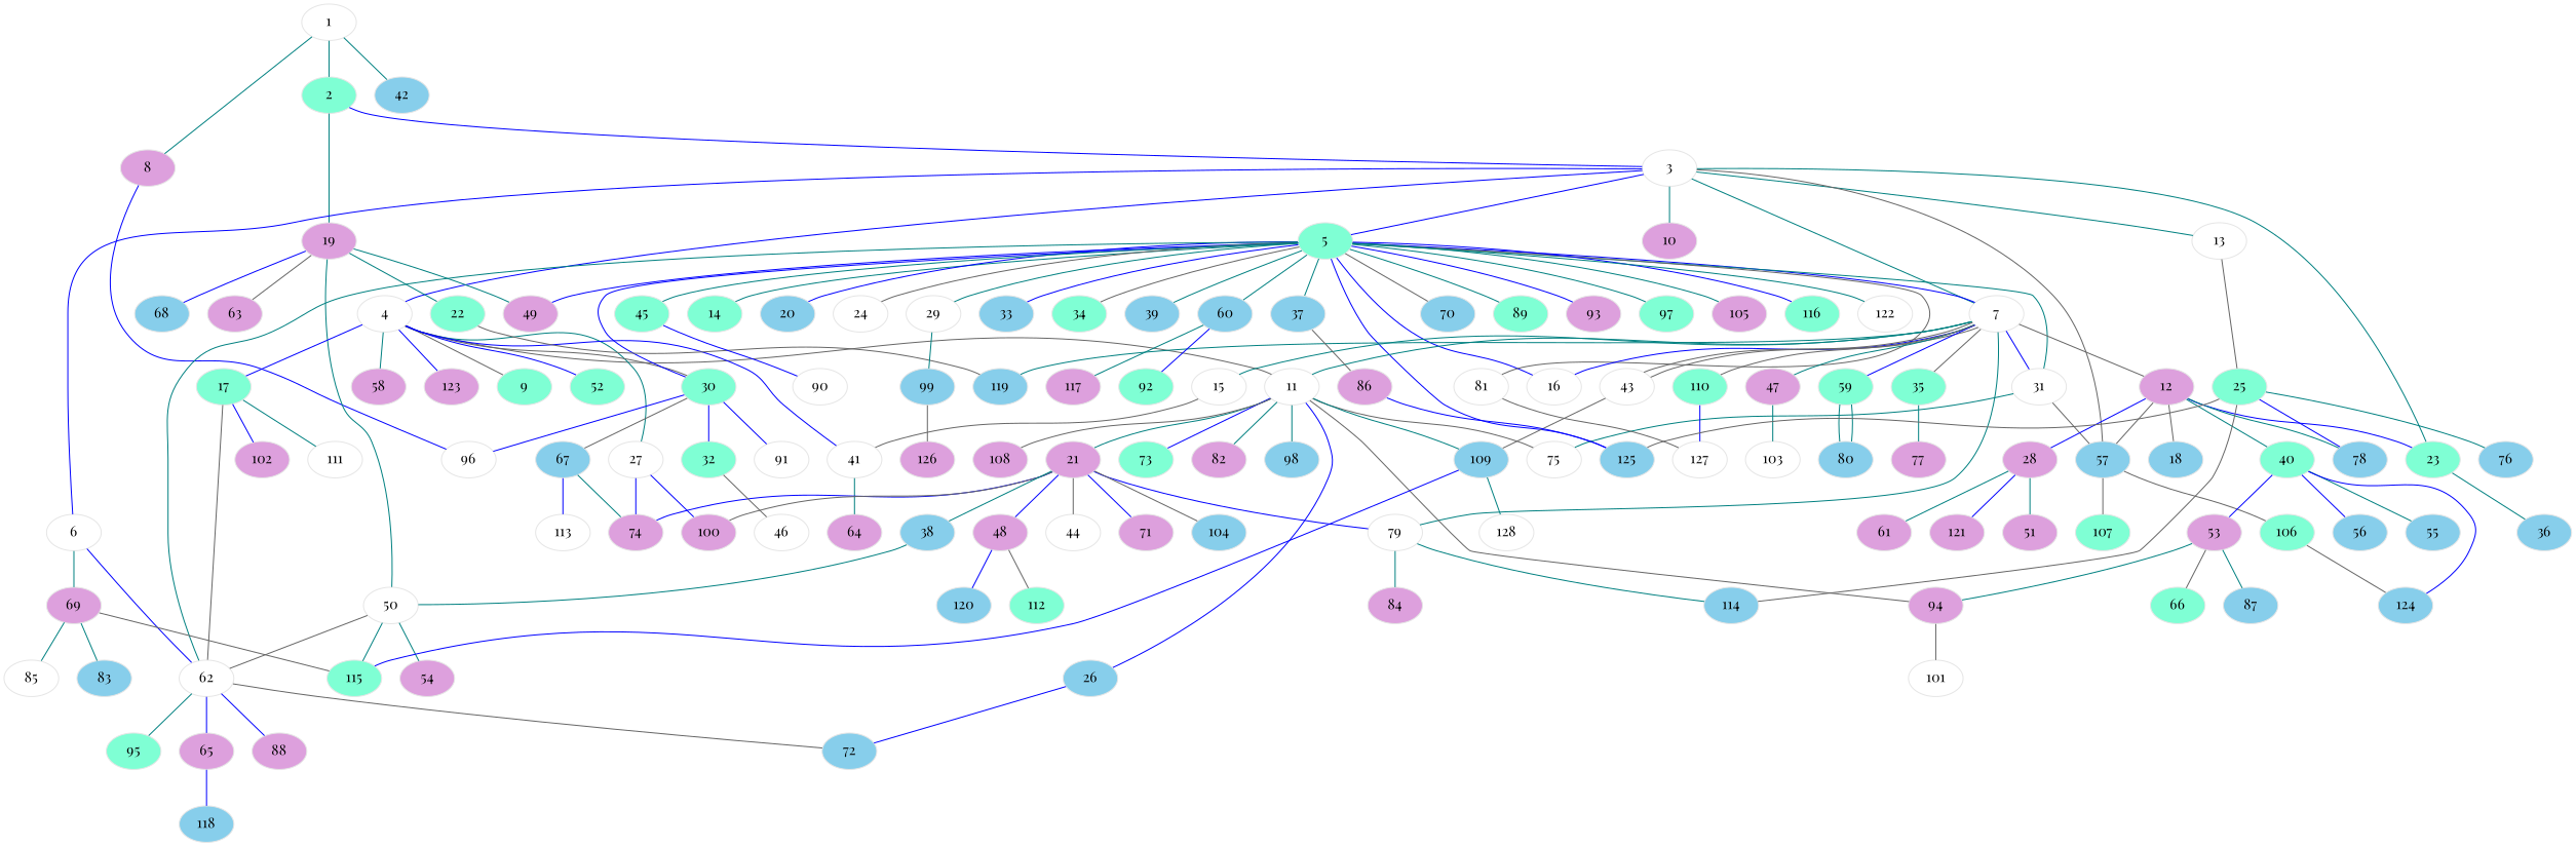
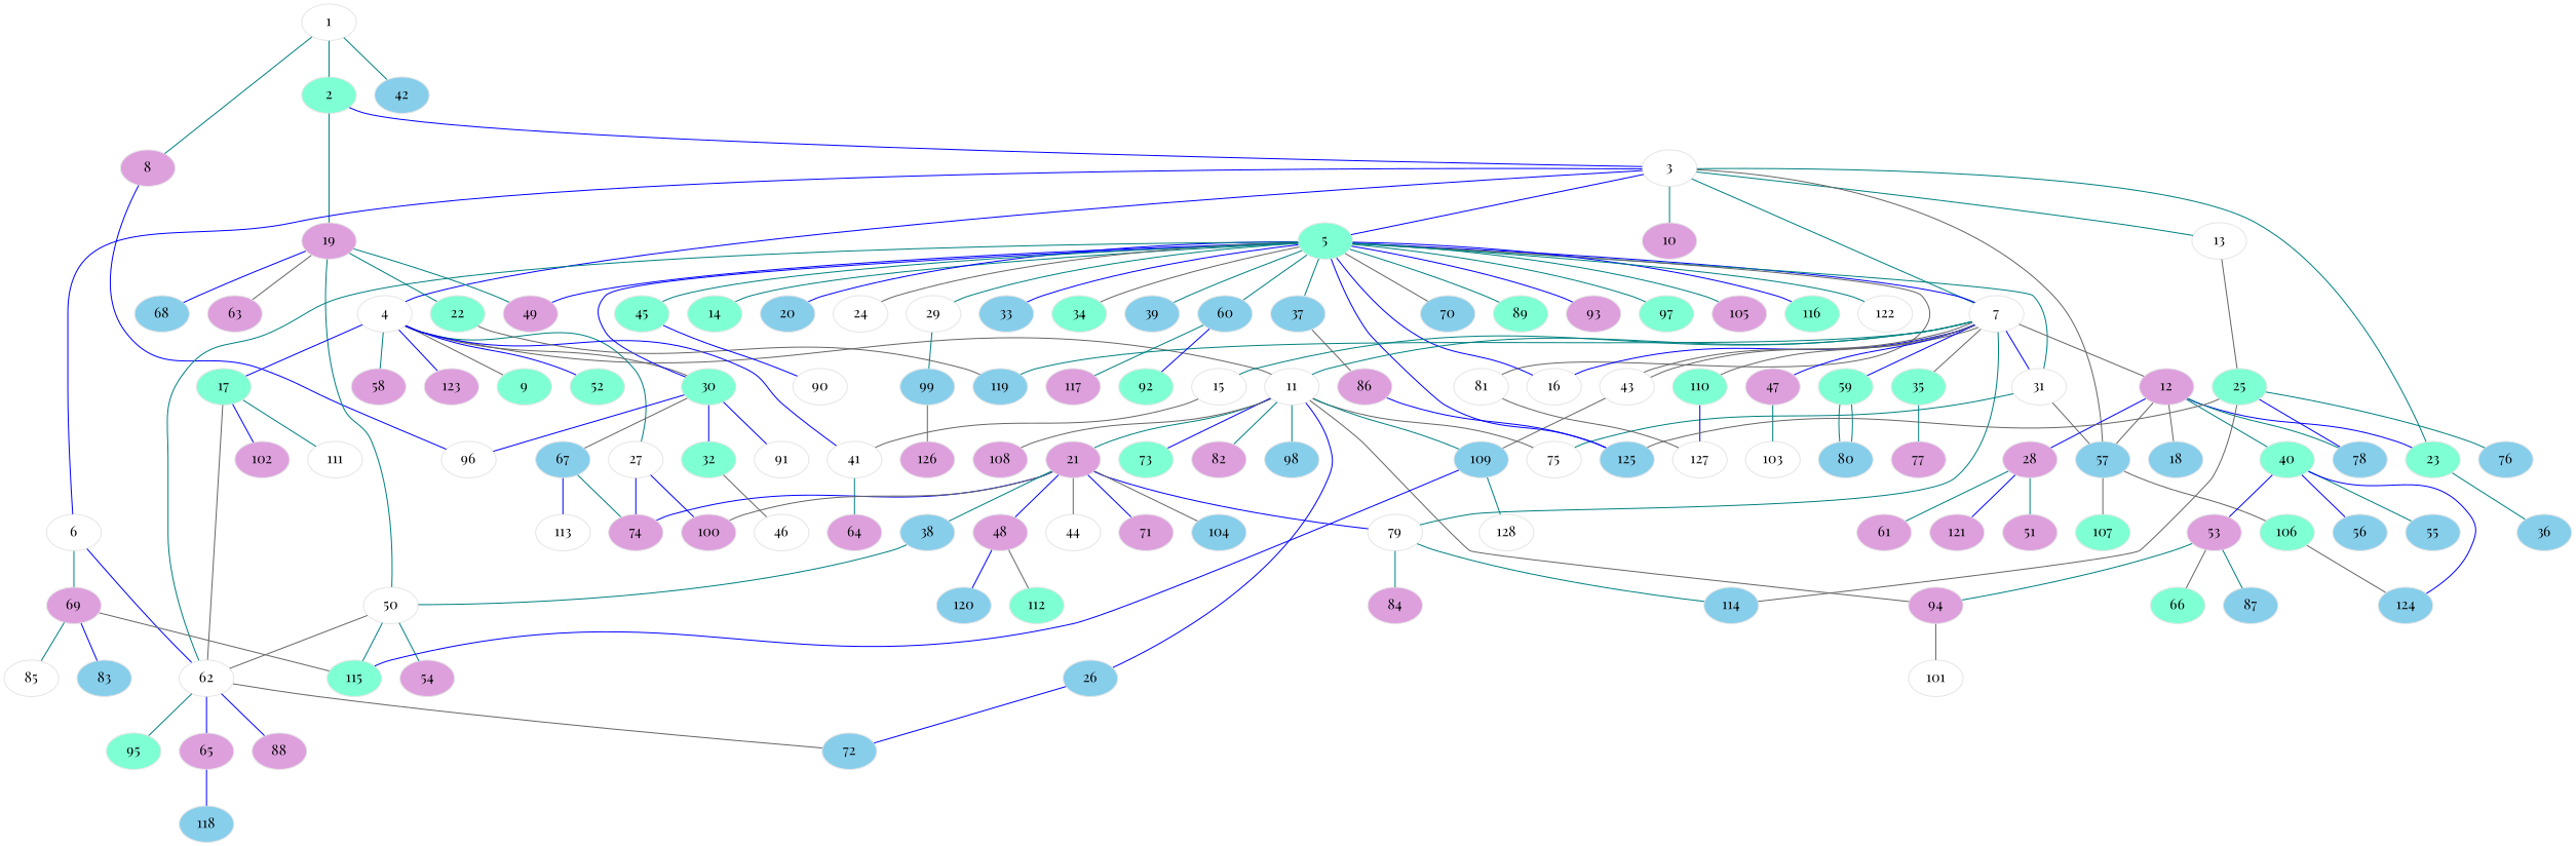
  graph {
    fontname="Playfair Display"
    node [color=gray90 fillcolor=plum fontname="Playfair Display" style=filled]
    edge [color=teal fontname="Playfair Display"]
    1 [fillcolor=white]
    2 [fillcolor=aquamarine]
    8
    42 [fillcolor=skyblue]
    3 [fillcolor=white]
    19
    96 [fillcolor=white]
    4 [fillcolor=white]
    5 [fillcolor=aquamarine]
    6 [fillcolor=white]
    7 [fillcolor=white]
    10
    13 [fillcolor=white]
    23 [fillcolor=aquamarine]
    57 [fillcolor=skyblue]
    49
    22 [fillcolor=aquamarine]
    50 [fillcolor=white]
    63
    68 [fillcolor=skyblue]
    9 [fillcolor=aquamarine]
    11 [fillcolor=white]
    17 [fillcolor=aquamarine]
    27 [fillcolor=white]
    30 [fillcolor=aquamarine]
    41 [fillcolor=white]
    52 [fillcolor=aquamarine]
    58
    123
    14 [fillcolor=aquamarine]
    16 [fillcolor=white]
    20 [fillcolor=skyblue]
    24 [fillcolor=white]
    29 [fillcolor=white]
    31 [fillcolor=white]
    33 [fillcolor=skyblue]
    34 [fillcolor=aquamarine]
    37 [fillcolor=skyblue]
    39 [fillcolor=skyblue]
    45 [fillcolor=aquamarine]
    60 [fillcolor=skyblue]
    62 [fillcolor=white]
    70 [fillcolor=skyblue]
    81 [fillcolor=white]
    89 [fillcolor=aquamarine]
    93
    97 [fillcolor=aquamarine]
    105
    116 [fillcolor=aquamarine]
    122 [fillcolor=white]
    125 [fillcolor=skyblue]
    69
    12
    15 [fillcolor=white]
    35 [fillcolor=aquamarine]
    43 [fillcolor=white]
    47
    59 [fillcolor=aquamarine]
    79 [fillcolor=white]
    110 [fillcolor=aquamarine]
    119 [fillcolor=skyblue]
    25 [fillcolor=aquamarine]
    36 [fillcolor=skyblue]
    106 [fillcolor=aquamarine]
    107 [fillcolor=aquamarine]
    21
    26 [fillcolor=skyblue]
    73 [fillcolor=aquamarine]
    75 [fillcolor=white]
    82
    94
    98 [fillcolor=skyblue]
    108
    109 [fillcolor=skyblue]
    102
    111 [fillcolor=white]
    74
    100
    32 [fillcolor=aquamarine]
    67 [fillcolor=skyblue]
    91 [fillcolor=white]
    64
    99 [fillcolor=skyblue]
    86
    90 [fillcolor=white]
    92 [fillcolor=aquamarine]
    117
    72 [fillcolor=skyblue]
    65
    88
    95 [fillcolor=aquamarine]
    127 [fillcolor=white]
    115 [fillcolor=aquamarine]
    83 [fillcolor=skyblue]
    85 [fillcolor=white]
    18 [fillcolor=skyblue]
    28
    40 [fillcolor=aquamarine]
    78 [fillcolor=skyblue]
    77
    103 [fillcolor=white]
    80 [fillcolor=skyblue]
    114 [fillcolor=skyblue]
    84
    38 [fillcolor=skyblue]
    44 [fillcolor=white]
    48
    71
    104 [fillcolor=skyblue]
    101 [fillcolor=white]
    128 [fillcolor=white]
    51
    61
    121
    53
    55 [fillcolor=skyblue]
    56 [fillcolor=skyblue]
    124 [fillcolor=skyblue]
    76 [fillcolor=skyblue]
    54
    112 [fillcolor=aquamarine]
    120 [fillcolor=skyblue]
    126
    46 [fillcolor=white]
    113 [fillcolor=white]
    66 [fillcolor=aquamarine]
    87 [fillcolor=skyblue]
    118 [fillcolor=skyblue]
    1 -- 2
    1 -- 8
    1 -- 42
    2 -- 3 [color=blue]
    2 -- 19
    8 -- 96 [color=blue]
    3 -- 4 [color=blue]
    3 -- 5 [color=blue]
    3 -- 6 [color=blue]
    3 -- 7
    3 -- 10
    3 -- 13
    3 -- 23
    3 -- 57 [color=gray40]
    19 -- 49
    19 -- 22
    19 -- 50
    19 -- 63 [color=gray40]
    19 -- 68 [color=blue]
    4 -- 9 [color=gray40]
    4 -- 11 [color=gray40]
    4 -- 17 [color=blue]
    4 -- 27
    4 -- 30 [color=gray40]
    4 -- 41 [color=blue]
    4 -- 52 [color=blue]
    4 -- 58
    4 -- 123 [color=blue]
    5 -- 7 [color=blue]
    5 -- 49 [color=blue]
    5 -- 30 [color=blue]
    5 -- 14
    5 -- 16 [color=blue]
    5 -- 20 [color=blue]
    5 -- 24 [color=gray40]
    5 -- 29
    5 -- 31
    5 -- 33 [color=blue]
    5 -- 34 [color=gray40]
    5 -- 37
    5 -- 39
    5 -- 45
    5 -- 60
    5 -- 62
    5 -- 70 [color=gray40]
    5 -- 81 [color=gray40]
    5 -- 89
    5 -- 93 [color=blue]
    5 -- 97
    5 -- 105
    5 -- 116 [color=blue]
    5 -- 122
    5 -- 125 [color=blue]
    6 -- 62 [color=blue]
    6 -- 69
    7 -- 11
    7 -- 16 [color=blue]
    7 -- 31 [color=blue]
    7 -- 12 [color=gray40]
    7 -- 15
    7 -- 35 [color=gray40]
    7 -- 43 [color=gray40]
    7 -- 43 [color=gray40]
-   7 -- 47
+   7 -- 47 [color=blue]
    7 -- 59 [color=blue]
    7 -- 79
    7 -- 110 [color=gray40]
    7 -- 119
    13 -- 25 [color=gray40]
    23 -- 36
    57 -- 106 [color=gray40]
    57 -- 107 [color=gray40]
    22 -- 119 [color=gray40]
    50 -- 62 [color=gray40]
    50 -- 115
    50 -- 54
    11 -- 21
    11 -- 26 [color=blue]
    11 -- 73 [color=blue]
    11 -- 75 [color=gray40]
    11 -- 82
    11 -- 94 [color=gray40]
    11 -- 98
    11 -- 108 [color=gray40]
    11 -- 109
    17 -- 62 [color=gray40]
    17 -- 102 [color=blue]
    17 -- 111
    27 -- 74 [color=blue]
    27 -- 100 [color=blue]
    30 -- 96 [color=blue]
    30 -- 32 [color=blue]
    30 -- 67 [color=gray40]
    30 -- 91 [color=blue]
    41 -- 64
    29 -- 99
    31 -- 57 [color=gray40]
    31 -- 75
    37 -- 86 [color=gray40]
    45 -- 90 [color=blue]
    60 -- 92 [color=blue]
    60 -- 117
    62 -- 72 [color=gray40]
    62 -- 65 [color=blue]
    62 -- 88 [color=blue]
    62 -- 95
    81 -- 127 [color=gray40]
    69 -- 115 [color=gray40]
-   69 -- 83
+   69 -- 83 [color=blue]
    69 -- 85
    12 -- 23 [color=blue]
    12 -- 57 [color=gray40]
    12 -- 18 [color=gray40]
    12 -- 28 [color=blue]
    12 -- 40
    12 -- 78
    15 -- 41 [color=gray40]
    35 -- 77
    43 -- 109 [color=gray40]
    47 -- 103
    59 -- 80
    59 -- 80
    79 -- 114
    79 -- 84
    110 -- 127 [color=blue]
    25 -- 125 [color=gray40]
    25 -- 78 [color=blue]
    25 -- 114 [color=gray40]
    25 -- 76
    106 -- 124 [color=gray40]
    21 -- 79 [color=blue]
    21 -- 74 [color=blue]
    21 -- 100 [color=gray40]
    21 -- 38
    21 -- 44 [color=gray40]
    21 -- 48 [color=blue]
    21 -- 71 [color=blue]
    21 -- 104 [color=gray40]
    26 -- 72 [color=blue]
    94 -- 101 [color=gray40]
    109 -- 115 [color=blue]
    109 -- 128
    32 -- 46 [color=gray40]
    67 -- 74
    67 -- 113 [color=blue]
    99 -- 126 [color=gray40]
    86 -- 125 [color=blue]
    65 -- 118 [color=blue]
    28 -- 51
    28 -- 61
    28 -- 121 [color=blue]
    40 -- 53 [color=blue]
    40 -- 55
    40 -- 56 [color=blue]
    40 -- 124 [color=blue]
    38 -- 50
    48 -- 112 [color=gray40]
    48 -- 120 [color=blue]
    53 -- 94
    53 -- 66 [color=gray40]
    53 -- 87
  }
